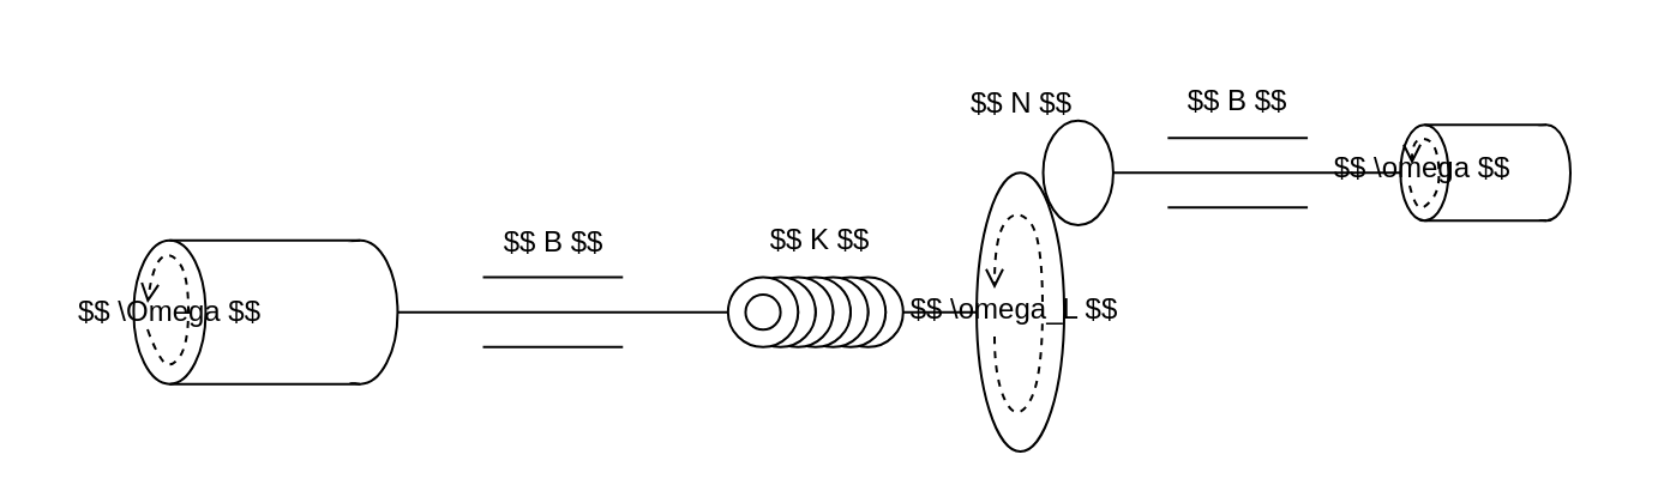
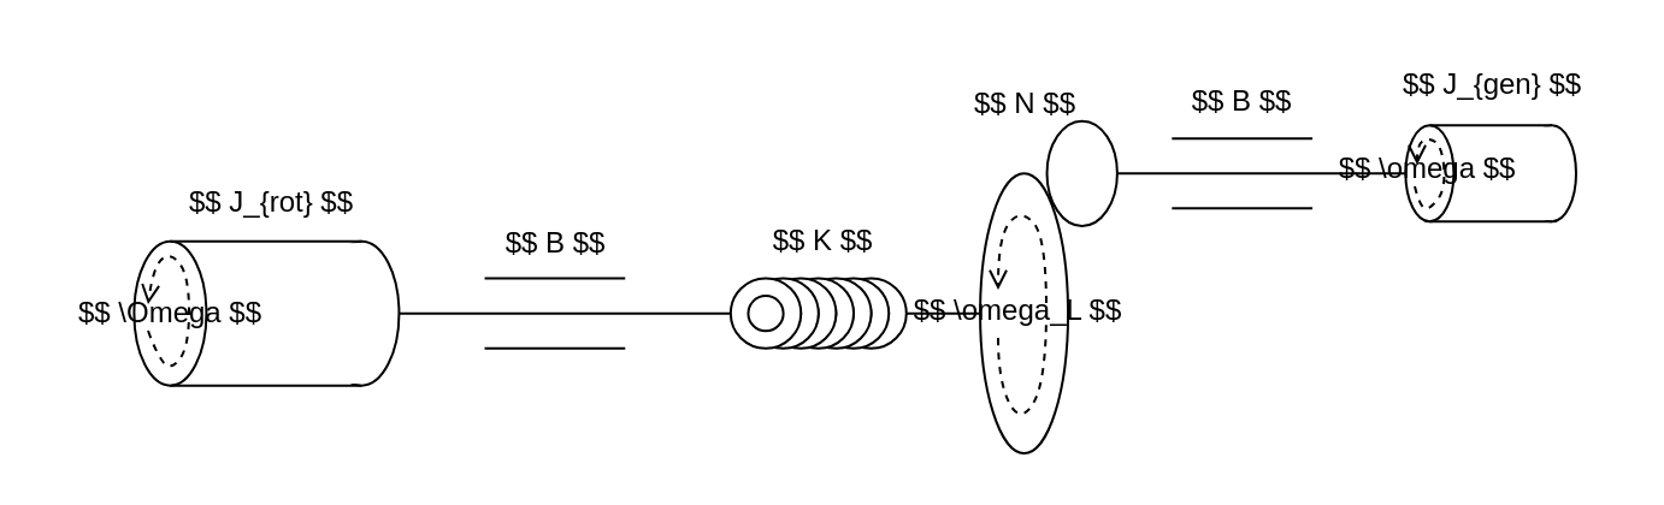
  <mxCell id="0" />
  <mxCell id="1" parent="0" />
  <mxCell id="2" value="" style="group" vertex="1" connectable="0" parent="1"><mxGeometry x="583.19" y="51.64" width="80" height="40" as="geometry" /></mxCell>
  <mxCell id="3" value="" style="ellipse;whiteSpace=wrap;html=1;" vertex="1" parent="2"><mxGeometry x="50.81" width="20" height="40" as="geometry" /></mxCell>
  <mxCell id="4" value="" style="rounded=0;whiteSpace=wrap;html=1;shadow=0;strokeColor=none;" vertex="1" parent="2"><mxGeometry x="11" y="0.5" width="50" height="39" as="geometry" /></mxCell>
  <mxCell id="5" value="" style="ellipse;whiteSpace=wrap;html=1;" vertex="1" parent="2"><mxGeometry width="20" height="40" as="geometry" /></mxCell>
  <mxCell id="6" value="" style="endArrow=none;html=1;rounded=0;entryX=0.5;entryY=1;entryDx=0;entryDy=0;exitX=0.5;exitY=1;exitDx=0;exitDy=0;" edge="1" parent="2" source="3" target="5"><mxGeometry width="50" height="50" relative="1" as="geometry"><mxPoint x="40" y="70" as="sourcePoint" /><mxPoint x="106.667" y="45.0" as="targetPoint" /></mxGeometry></mxCell>
  <mxCell id="7" value="" style="endArrow=none;html=1;rounded=0;entryX=0.5;entryY=0;entryDx=0;entryDy=0;exitX=0.5;exitY=0;exitDx=0;exitDy=0;" edge="1" parent="2" source="3" target="5"><mxGeometry width="50" height="50" relative="1" as="geometry"><mxPoint x="64.0" y="-10.0" as="sourcePoint" /><mxPoint x="37.333" y="-10.0" as="targetPoint" /></mxGeometry></mxCell>
  <mxCell id="8" value="" style="curved=1;endArrow=open;html=1;rounded=0;dashed=1;endFill=0;" edge="1" parent="2"><mxGeometry width="50" height="50" relative="1" as="geometry"><mxPoint x="3.81" y="25.36" as="sourcePoint" /><mxPoint x="4.81" y="16.36" as="targetPoint" /><Array as="points"><mxPoint x="5.81" y="33.36" /><mxPoint x="9.81" y="35.36" /><mxPoint x="16.81" y="26.36" /><mxPoint x="14.81" y="6.36" /><mxPoint x="4.81" y="5.36" /></Array></mxGeometry></mxCell>
  <mxCell id="9" value="" style="group" vertex="1" connectable="0" parent="1"><mxGeometry x="346.703" y="115.273" width="29.189" height="29.091" as="geometry" /></mxCell>
  <mxCell id="10" value="" style="ellipse;whiteSpace=wrap;html=1;shadow=0;" vertex="1" parent="9"><mxGeometry width="29.189" height="29.091" as="geometry" /></mxCell>
  <mxCell id="11" value="" style="ellipse;whiteSpace=wrap;html=1;shadow=0;" vertex="1" parent="9"><mxGeometry x="7.297" y="7.273" width="14.595" height="14.545" as="geometry" /></mxCell>
  <mxCell id="12" value="" style="group" vertex="1" connectable="0" parent="9"><mxGeometry x="-7.297" width="29.189" height="29.091" as="geometry" /></mxCell>
  <mxCell id="13" value="" style="ellipse;whiteSpace=wrap;html=1;shadow=0;" vertex="1" parent="12"><mxGeometry width="29.189" height="29.091" as="geometry" /></mxCell>
  <mxCell id="14" value="" style="ellipse;whiteSpace=wrap;html=1;shadow=0;" vertex="1" parent="12"><mxGeometry x="7.297" y="7.273" width="14.595" height="14.545" as="geometry" /></mxCell>
  <mxCell id="15" value="" style="group" vertex="1" connectable="0" parent="12"><mxGeometry x="-7.297" width="29.189" height="29.091" as="geometry" /></mxCell>
  <mxCell id="16" value="" style="ellipse;whiteSpace=wrap;html=1;shadow=0;" vertex="1" parent="15"><mxGeometry width="29.189" height="29.091" as="geometry" /></mxCell>
  <mxCell id="17" value="" style="ellipse;whiteSpace=wrap;html=1;shadow=0;" vertex="1" parent="15"><mxGeometry x="7.297" y="7.273" width="14.595" height="14.545" as="geometry" /></mxCell>
  <mxCell id="18" value="" style="group" vertex="1" connectable="0" parent="15"><mxGeometry x="-7.297" width="29.189" height="29.091" as="geometry" /></mxCell>
  <mxCell id="19" value="" style="ellipse;whiteSpace=wrap;html=1;shadow=0;" vertex="1" parent="18"><mxGeometry width="29.189" height="29.091" as="geometry" /></mxCell>
  <mxCell id="20" value="" style="ellipse;whiteSpace=wrap;html=1;shadow=0;" vertex="1" parent="18"><mxGeometry x="7.297" y="7.273" width="14.595" height="14.545" as="geometry" /></mxCell>
  <mxCell id="21" value="" style="group" vertex="1" connectable="0" parent="18"><mxGeometry x="-7.297" width="29.189" height="29.091" as="geometry" /></mxCell>
  <mxCell id="22" value="" style="ellipse;whiteSpace=wrap;html=1;shadow=0;" vertex="1" parent="21"><mxGeometry width="29.189" height="29.091" as="geometry" /></mxCell>
  <mxCell id="23" value="" style="ellipse;whiteSpace=wrap;html=1;shadow=0;" vertex="1" parent="21"><mxGeometry x="7.297" y="7.273" width="14.595" height="14.545" as="geometry" /></mxCell>
  <mxCell id="24" value="" style="group" vertex="1" connectable="0" parent="21"><mxGeometry x="-7.297" width="29.189" height="29.091" as="geometry" /></mxCell>
  <mxCell id="25" value="" style="ellipse;whiteSpace=wrap;html=1;shadow=0;" vertex="1" parent="24"><mxGeometry width="29.189" height="29.091" as="geometry" /></mxCell>
  <mxCell id="26" value="" style="ellipse;whiteSpace=wrap;html=1;shadow=0;" vertex="1" parent="24"><mxGeometry x="7.297" y="7.273" width="14.595" height="14.545" as="geometry" /></mxCell>
  <mxCell id="27" value="" style="group" vertex="1" connectable="0" parent="24"><mxGeometry x="-7.297" width="29.189" height="29.091" as="geometry" /></mxCell>
  <mxCell id="28" value="" style="ellipse;whiteSpace=wrap;html=1;shadow=0;" vertex="1" parent="27"><mxGeometry width="29.189" height="29.091" as="geometry" /></mxCell>
  <mxCell id="29" value="&lt;span style=&quot;color: rgba(0, 0, 0, 0); font-family: monospace; font-size: 0px; text-align: start;&quot;&gt;%3CmxGraphModel%3E%3Croot%3E%3CmxCell%20id%3D%220%22%2F%3E%3CmxCell%20id%3D%221%22%20parent%3D%220%22%2F%3E%3CmxCell%20id%3D%222%22%20value%3D%22%22%20style%3D%22ellipse%3BwhiteSpace%3Dwrap%3Bhtml%3D1%3Bshadow%3D0%3B%22%20vertex%3D%221%22%20parent%3D%221%22%3E%3CmxGeometry%20x%3D%22270%22%20y%3D%2280%22%20width%3D%2220%22%20height%3D%2220%22%20as%3D%22geometry%22%2F%3E%3C%2FmxCell%3E%3C%2Froot%3E%3C%2FmxGraphModel%3E&lt;/span&gt;" style="ellipse;whiteSpace=wrap;html=1;shadow=0;" vertex="1" parent="27"><mxGeometry x="7.297" y="7.273" width="14.595" height="14.545" as="geometry" /></mxCell>
  <mxCell id="30" value="" style="group" vertex="1" connectable="0" parent="1"><mxGeometry x="55.21" y="99.82" width="117.57" height="60" as="geometry" /></mxCell>
  <mxCell id="31" value="" style="ellipse;whiteSpace=wrap;html=1;" vertex="1" parent="30"><mxGeometry x="78.79" width="31.22" height="60" as="geometry" /></mxCell>
  <mxCell id="32" value="" style="rounded=0;whiteSpace=wrap;html=1;shadow=0;strokeColor=none;" vertex="1" parent="30"><mxGeometry x="16" y="0.75" width="79" height="58.5" as="geometry" /></mxCell>
  <mxCell id="33" value="" style="ellipse;whiteSpace=wrap;html=1;" vertex="1" parent="30"><mxGeometry width="30" height="60" as="geometry" /></mxCell>
  <mxCell id="34" value="" style="endArrow=none;html=1;rounded=0;entryX=0.5;entryY=1;entryDx=0;entryDy=0;exitX=0.5;exitY=1;exitDx=0;exitDy=0;" edge="1" parent="30" source="31" target="33"><mxGeometry width="50" height="50" relative="1" as="geometry"><mxPoint x="58.785" y="105.0" as="sourcePoint" /><mxPoint x="156.76" y="67.5" as="targetPoint" /></mxGeometry></mxCell>
  <mxCell id="35" value="" style="endArrow=none;html=1;rounded=0;entryX=0.5;entryY=0;entryDx=0;entryDy=0;exitX=0.5;exitY=0;exitDx=0;exitDy=0;" edge="1" parent="30" source="31" target="33"><mxGeometry width="50" height="50" relative="1" as="geometry"><mxPoint x="94.056" y="-15" as="sourcePoint" /><mxPoint x="54.866" y="-15" as="targetPoint" /></mxGeometry></mxCell>
  <mxCell id="36" value="" style="curved=1;endArrow=open;html=1;rounded=0;dashed=1;endFill=0;" edge="1" parent="30"><mxGeometry width="50" height="50" relative="1" as="geometry"><mxPoint x="5.79" y="37.18" as="sourcePoint" /><mxPoint x="5.79" y="26.18" as="targetPoint" /><Array as="points"><mxPoint x="8.714" y="45.47" /><mxPoint x="14.79" y="54.18" /><mxPoint x="22.79" y="44.18" /><mxPoint x="22.79" y="14.18" /><mxPoint x="14.79" y="4.18" /><mxPoint x="7.79" y="11.18" /></Array></mxGeometry></mxCell>
  <mxCell id="37" value="$$ \Omega $$" style="text;html=1;align=center;verticalAlign=middle;resizable=0;points=[];autosize=1;strokeColor=none;fillColor=none;" vertex="1" parent="30"><mxGeometry x="-35.001" y="15.002" width="100" height="30" as="geometry" /></mxCell>
  <mxCell id="38" value="" style="endArrow=none;html=1;rounded=0;entryX=1;entryY=0.5;entryDx=0;entryDy=0;exitX=0;exitY=0.5;exitDx=0;exitDy=0;" edge="1" parent="1" source="28" target="31"><mxGeometry width="50" height="50" relative="1" as="geometry"><mxPoint x="200.757" y="275.273" as="sourcePoint" /><mxPoint x="273.73" y="202.545" as="targetPoint" /></mxGeometry></mxCell>
  <mxCell id="39" value="" style="ellipse;whiteSpace=wrap;html=1;shadow=0;" vertex="1" parent="1"><mxGeometry x="406.541" y="71.636" width="36.486" height="116.364" as="geometry" /></mxCell>
  <mxCell id="40" value="" style="ellipse;whiteSpace=wrap;html=1;shadow=0;" vertex="1" parent="1"><mxGeometry x="434.27" y="49.818" width="29.189" height="43.636" as="geometry" /></mxCell>
  <mxCell id="41" value="" style="endArrow=none;html=1;rounded=0;entryX=1;entryY=0.5;entryDx=0;entryDy=0;" edge="1" parent="1" source="39" target="10"><mxGeometry width="50" height="50" relative="1" as="geometry"><mxPoint x="375.892" y="246.182" as="sourcePoint" /><mxPoint x="448.865" y="173.455" as="targetPoint" /></mxGeometry></mxCell>
  <mxCell id="42" value="" style="endArrow=none;html=1;rounded=0;entryX=0;entryY=0.5;entryDx=0;entryDy=0;exitX=1;exitY=0.5;exitDx=0;exitDy=0;" edge="1" parent="1" source="40" target="5"><mxGeometry width="50" height="50" relative="1" as="geometry"><mxPoint x="507.243" y="173.455" as="sourcePoint" /><mxPoint x="580.216" y="100.727" as="targetPoint" /></mxGeometry></mxCell>
  <mxCell id="43" value="" style="group" vertex="1" connectable="0" parent="1"><mxGeometry x="200.757" y="115.273" width="58.378" height="29.091" as="geometry" /></mxCell>
  <mxCell id="44" value="" style="endArrow=none;html=1;rounded=0;" edge="1" parent="43"><mxGeometry width="50" height="50" relative="1" as="geometry"><mxPoint as="sourcePoint" /><mxPoint x="58.378" as="targetPoint" /></mxGeometry></mxCell>
  <mxCell id="45" value="" style="endArrow=none;html=1;rounded=0;" edge="1" parent="43"><mxGeometry width="50" height="50" relative="1" as="geometry"><mxPoint y="29.091" as="sourcePoint" /><mxPoint x="58.378" y="29.091" as="targetPoint" /></mxGeometry></mxCell>
  <mxCell id="46" value="$$ B $$" style="text;html=1;align=center;verticalAlign=middle;resizable=0;points=[];autosize=1;strokeColor=none;fillColor=none;" vertex="1" parent="1"><mxGeometry x="199.95" y="86.18" width="60" height="30" as="geometry" /></mxCell>
  <mxCell id="47" value="$$ B $$" style="text;html=1;align=center;verticalAlign=middle;resizable=0;points=[];autosize=1;strokeColor=none;fillColor=none;" vertex="1" parent="1"><mxGeometry x="484.54" y="27.09" width="60" height="30" as="geometry" /></mxCell>
  <mxCell id="48" value="" style="group" vertex="1" connectable="0" parent="1"><mxGeometry x="486.157" y="57.093" width="58.378" height="29.091" as="geometry" /></mxCell>
  <mxCell id="49" value="" style="endArrow=none;html=1;rounded=0;" edge="1" parent="48"><mxGeometry width="50" height="50" relative="1" as="geometry"><mxPoint as="sourcePoint" /><mxPoint x="58.378" as="targetPoint" /></mxGeometry></mxCell>
  <mxCell id="50" value="" style="endArrow=none;html=1;rounded=0;" edge="1" parent="48"><mxGeometry width="50" height="50" relative="1" as="geometry"><mxPoint y="29.091" as="sourcePoint" /><mxPoint x="58.378" y="29.091" as="targetPoint" /></mxGeometry></mxCell>
  <mxCell id="51" value="$$ N $$" style="text;html=1;align=center;verticalAlign=middle;resizable=0;points=[];autosize=1;strokeColor=none;fillColor=none;" vertex="1" parent="1"><mxGeometry x="389.78" y="28" width="70" height="30" as="geometry" /></mxCell>
  <mxCell id="52" value="$$ K $$" style="text;html=1;align=center;verticalAlign=middle;resizable=0;points=[];autosize=1;strokeColor=none;fillColor=none;" vertex="1" parent="1"><mxGeometry x="310.89" y="85.27" width="60" height="30" as="geometry" /></mxCell>
+ <mxCell id="53" value="$$ J_{rot} $$" style="text;html=1;align=center;verticalAlign=middle;resizable=0;points=[];autosize=1;strokeColor=none;fillColor=none;" vertex="1" parent="1"><mxGeometry x="67" y="69" width="90" height="30" as="geometry" /></mxCell>
+ <mxCell id="54" value="$$ J_{gen} $$" style="text;html=1;align=center;verticalAlign=middle;resizable=0;points=[];autosize=1;strokeColor=none;fillColor=none;" vertex="1" parent="1"><mxGeometry x="569" y="20" width="100" height="30" as="geometry" /></mxCell>
  <mxCell id="55" value="$$ \omega_L $$" style="text;html=1;align=center;verticalAlign=middle;resizable=0;points=[];autosize=1;strokeColor=none;fillColor=none;" vertex="1" parent="1"><mxGeometry x="367" y="114" width="110" height="30" as="geometry" /></mxCell>
  <mxCell id="56" value="" style="curved=1;endArrow=open;html=1;rounded=0;dashed=1;endFill=0;" edge="1" parent="1"><mxGeometry width="50" height="50" relative="1" as="geometry"><mxPoint x="414" y="140" as="sourcePoint" /><mxPoint x="414" y="120" as="targetPoint" /><Array as="points"><mxPoint x="414" y="158" /><mxPoint x="423.29" y="176.18" /><mxPoint x="434" y="158" /><mxPoint x="434" y="98" /><mxPoint x="423.29" y="86.18" /><mxPoint x="414" y="98" /></Array></mxGeometry></mxCell>
  <mxCell id="57" value="$$ \omega $$" style="text;html=1;align=center;verticalAlign=middle;resizable=0;points=[];autosize=1;strokeColor=none;fillColor=none;" vertex="1" parent="1"><mxGeometry x="542" y="55" width="100" height="30" as="geometry" /></mxCell>
